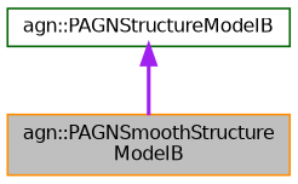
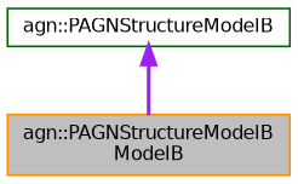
  digraph {
    node [fontname=Helvetica fontsize=10 shape=record style=filled]
-   n1 [color=darkorange fillcolor=grey75 fontcolor=black height=0.2 label="agn::PAGNSmoothStructure\lModelB" width=0.4]
+   n1 [color=darkorange fillcolor=grey75 fontcolor=black height=0.2 label="agn::PAGNStructureModelB\lModelB" width=0.4]
    n2 [color=darkgreen fillcolor=white height=0.2 label="agn::PAGNStructureModelB" width=0.4]
    n2 -> n1 [color=purple dir=back fontname=Helvetica fontsize=10 labelfontname=Helvetica labelfontsize=10 style=bold]
  }
